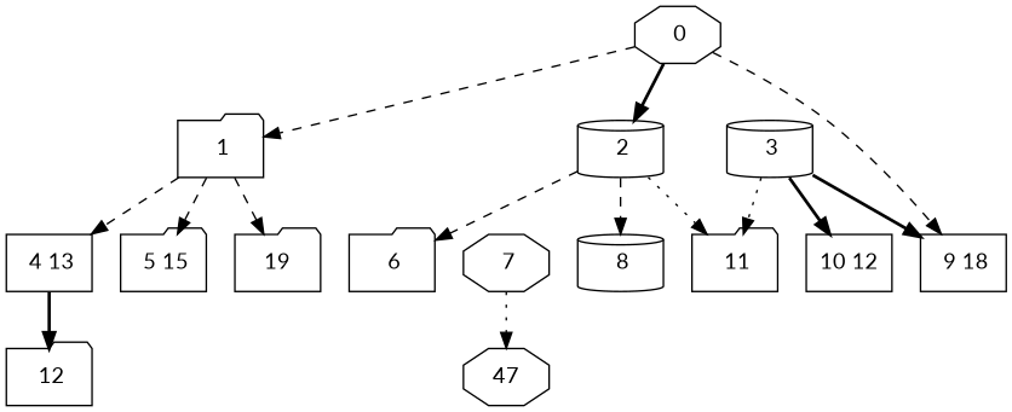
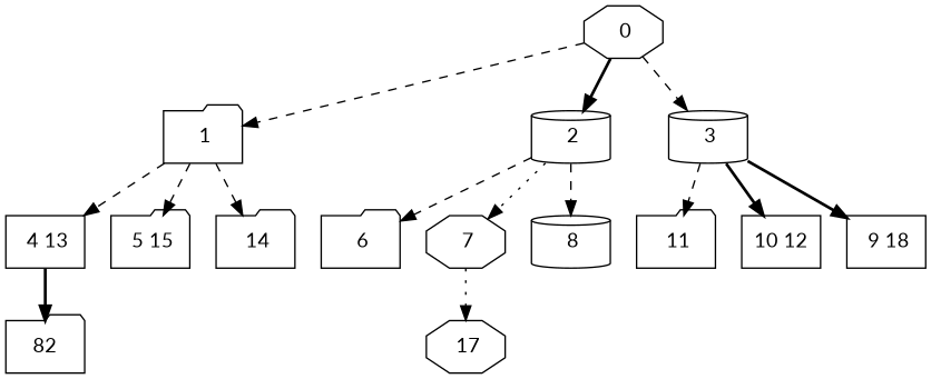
  digraph {
    fontname=Lato
    node [fontname=Lato shape=folder]
    edge [fontname=Lato style=dashed]
    " 0" [shape=octagon]
    " 1"
    " 2" [shape=cylinder]
    " 3" [shape=cylinder]
    " 4 13" [shape=box]
    " 5 15"
-   " 14" [label=19]
+   " 14"
    " 6"
    " 7" [shape=octagon]
    " 8" [shape=cylinder]
    " 11"
    " 9 18" [shape=box]
    n13 [label="10 12" shape=box]
-   " 12"
-   " 17" [shape=octagon label=47]
+   " 12" [label=82]
+   " 17" [shape=octagon]
    " 0" -> " 1"
    " 0" -> " 2" [style=bold]
-   " 0" -> " 9 18"
+   " 0" -> " 3"
    " 1" -> " 4 13"
    " 1" -> " 5 15"
    " 1" -> " 14"
    " 2" -> " 6"
-   " 2" -> " 11" [style=dotted]
+   " 2" -> " 7" [style=dotted]
    " 2" -> " 8"
-   " 3" -> " 11" [style=dotted]
+   " 3" -> " 11"
    " 3" -> " 9 18" [style=bold]
    " 3" -> n13 [style=bold]
    " 4 13" -> " 12" [style=bold]
    " 7" -> " 17" [style=dotted]
  }
